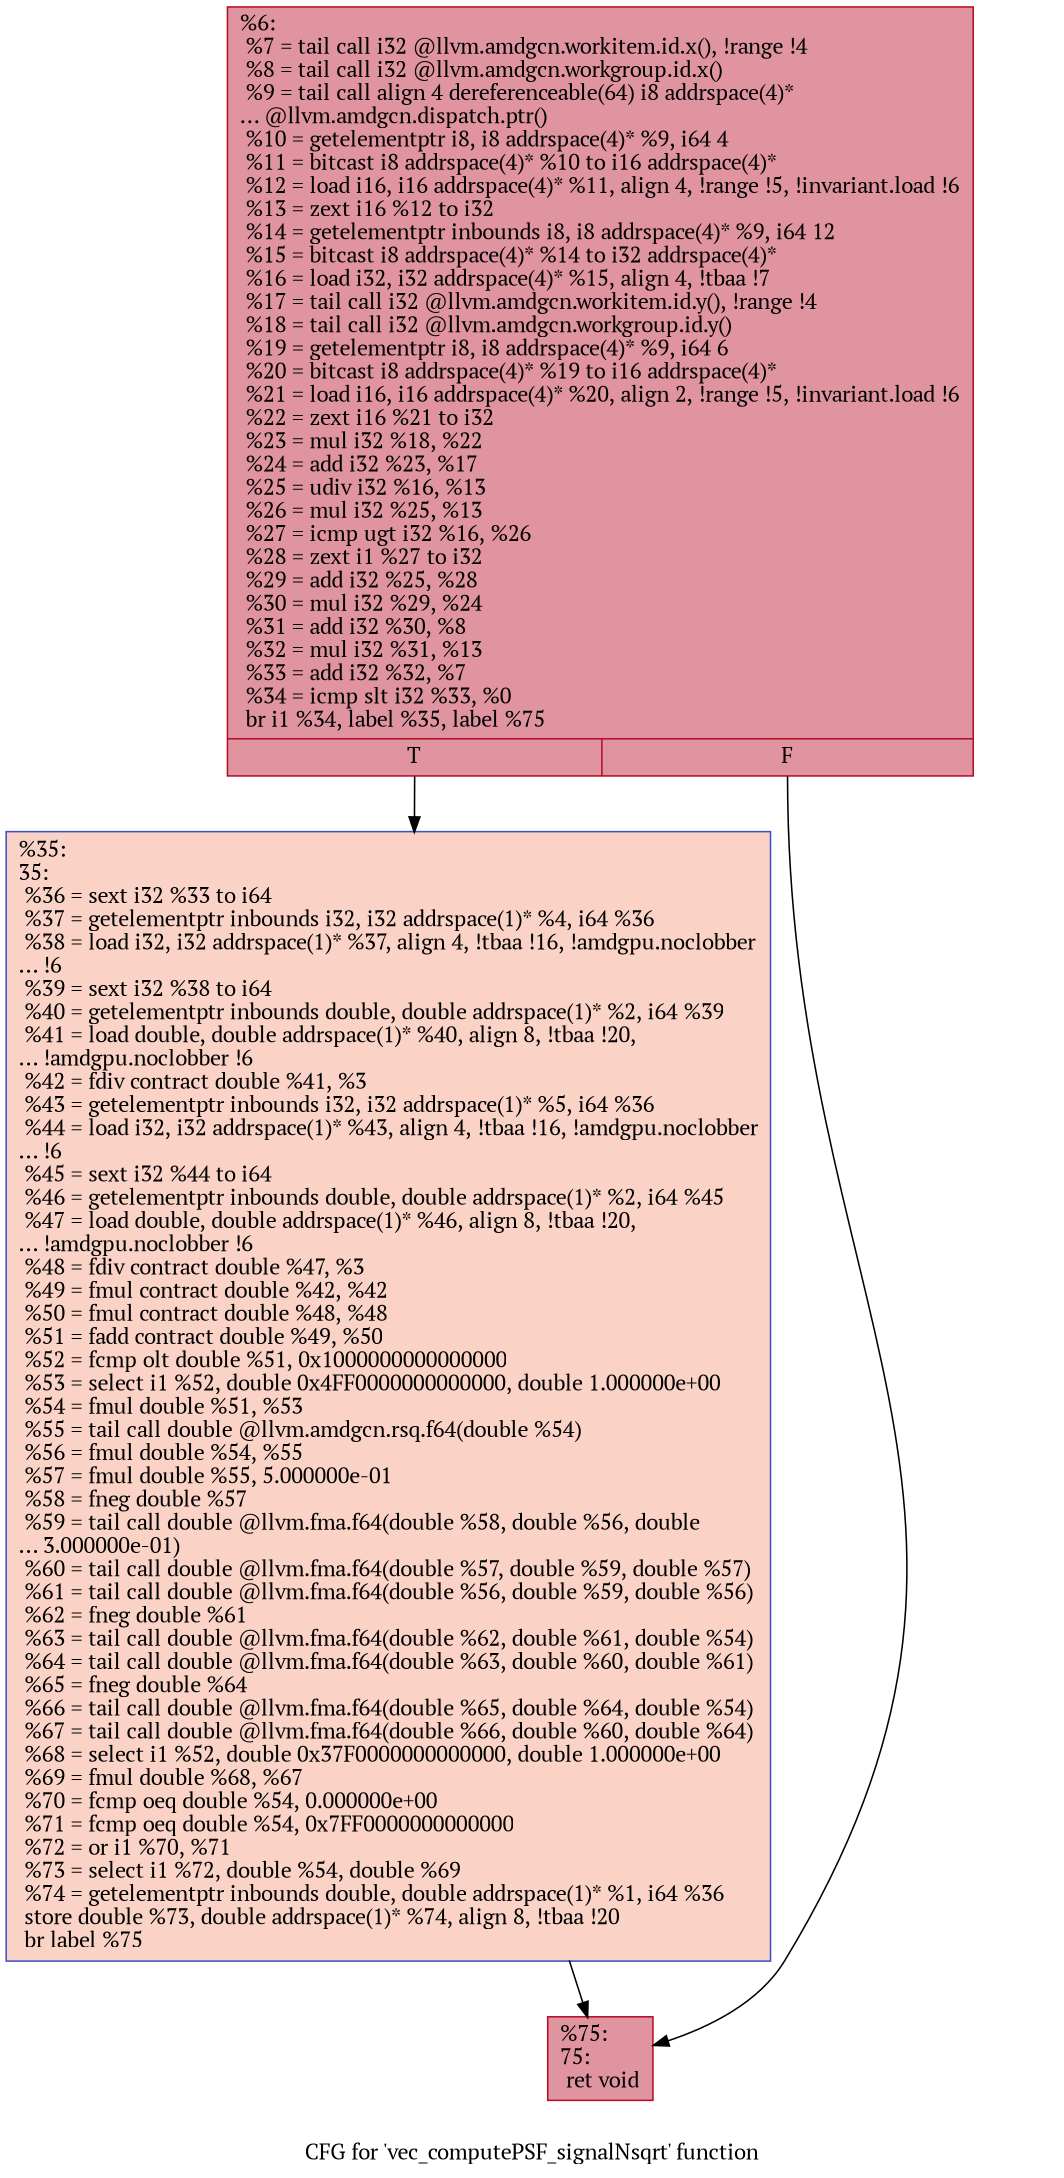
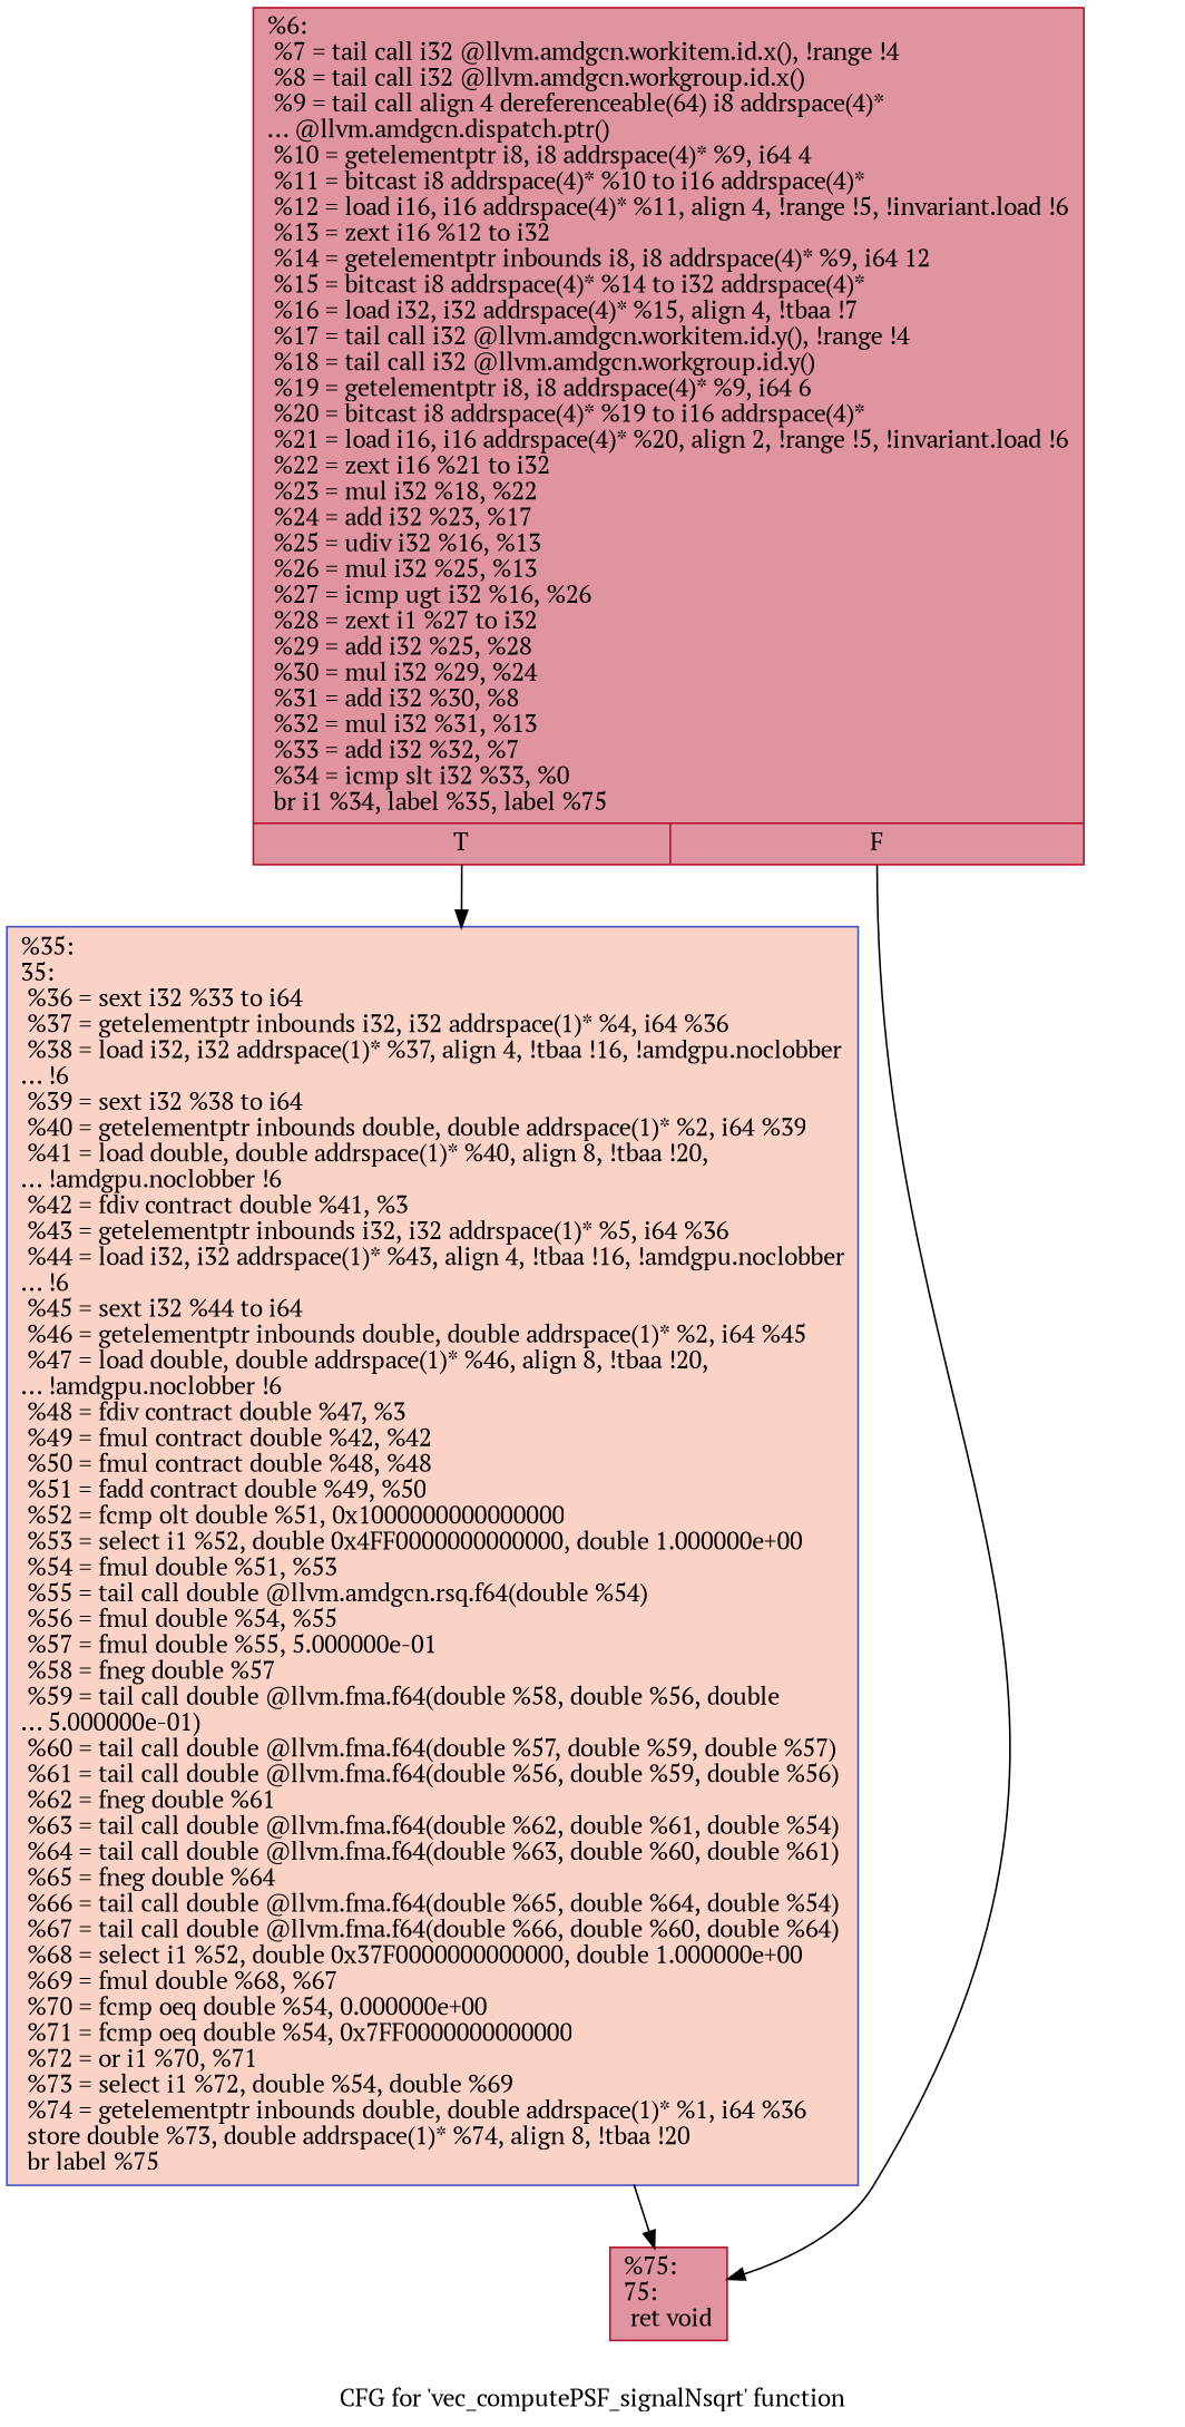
  digraph {
    label="CFG for 'vec_computePSF_signalNsqrt' function"
    fontname="PT Serif"
    node [color="#b70d28ff" fillcolor="#b70d2870" shape=record style=filled fontname="PT Serif"]
    edge [fontname="PT Serif"]
    n1 [label="{%6:\l  %7 = tail call i32 @llvm.amdgcn.workitem.id.x(), !range !4\l  %8 = tail call i32 @llvm.amdgcn.workgroup.id.x()\l  %9 = tail call align 4 dereferenceable(64) i8 addrspace(4)*\l... @llvm.amdgcn.dispatch.ptr()\l  %10 = getelementptr i8, i8 addrspace(4)* %9, i64 4\l  %11 = bitcast i8 addrspace(4)* %10 to i16 addrspace(4)*\l  %12 = load i16, i16 addrspace(4)* %11, align 4, !range !5, !invariant.load !6\l  %13 = zext i16 %12 to i32\l  %14 = getelementptr inbounds i8, i8 addrspace(4)* %9, i64 12\l  %15 = bitcast i8 addrspace(4)* %14 to i32 addrspace(4)*\l  %16 = load i32, i32 addrspace(4)* %15, align 4, !tbaa !7\l  %17 = tail call i32 @llvm.amdgcn.workitem.id.y(), !range !4\l  %18 = tail call i32 @llvm.amdgcn.workgroup.id.y()\l  %19 = getelementptr i8, i8 addrspace(4)* %9, i64 6\l  %20 = bitcast i8 addrspace(4)* %19 to i16 addrspace(4)*\l  %21 = load i16, i16 addrspace(4)* %20, align 2, !range !5, !invariant.load !6\l  %22 = zext i16 %21 to i32\l  %23 = mul i32 %18, %22\l  %24 = add i32 %23, %17\l  %25 = udiv i32 %16, %13\l  %26 = mul i32 %25, %13\l  %27 = icmp ugt i32 %16, %26\l  %28 = zext i1 %27 to i32\l  %29 = add i32 %25, %28\l  %30 = mul i32 %29, %24\l  %31 = add i32 %30, %8\l  %32 = mul i32 %31, %13\l  %33 = add i32 %32, %7\l  %34 = icmp slt i32 %33, %0\l  br i1 %34, label %35, label %75\l|{<s0>T|<s1>F}}"]
-   n2 [color="#3d50c3ff" fillcolor="#f59c7d70" label="{%35:\l35:                                               \l  %36 = sext i32 %33 to i64\l  %37 = getelementptr inbounds i32, i32 addrspace(1)* %4, i64 %36\l  %38 = load i32, i32 addrspace(1)* %37, align 4, !tbaa !16, !amdgpu.noclobber\l... !6\l  %39 = sext i32 %38 to i64\l  %40 = getelementptr inbounds double, double addrspace(1)* %2, i64 %39\l  %41 = load double, double addrspace(1)* %40, align 8, !tbaa !20,\l... !amdgpu.noclobber !6\l  %42 = fdiv contract double %41, %3\l  %43 = getelementptr inbounds i32, i32 addrspace(1)* %5, i64 %36\l  %44 = load i32, i32 addrspace(1)* %43, align 4, !tbaa !16, !amdgpu.noclobber\l... !6\l  %45 = sext i32 %44 to i64\l  %46 = getelementptr inbounds double, double addrspace(1)* %2, i64 %45\l  %47 = load double, double addrspace(1)* %46, align 8, !tbaa !20,\l... !amdgpu.noclobber !6\l  %48 = fdiv contract double %47, %3\l  %49 = fmul contract double %42, %42\l  %50 = fmul contract double %48, %48\l  %51 = fadd contract double %49, %50\l  %52 = fcmp olt double %51, 0x1000000000000000\l  %53 = select i1 %52, double 0x4FF0000000000000, double 1.000000e+00\l  %54 = fmul double %51, %53\l  %55 = tail call double @llvm.amdgcn.rsq.f64(double %54)\l  %56 = fmul double %54, %55\l  %57 = fmul double %55, 5.000000e-01\l  %58 = fneg double %57\l  %59 = tail call double @llvm.fma.f64(double %58, double %56, double\l... 3.000000e-01)\l  %60 = tail call double @llvm.fma.f64(double %57, double %59, double %57)\l  %61 = tail call double @llvm.fma.f64(double %56, double %59, double %56)\l  %62 = fneg double %61\l  %63 = tail call double @llvm.fma.f64(double %62, double %61, double %54)\l  %64 = tail call double @llvm.fma.f64(double %63, double %60, double %61)\l  %65 = fneg double %64\l  %66 = tail call double @llvm.fma.f64(double %65, double %64, double %54)\l  %67 = tail call double @llvm.fma.f64(double %66, double %60, double %64)\l  %68 = select i1 %52, double 0x37F0000000000000, double 1.000000e+00\l  %69 = fmul double %68, %67\l  %70 = fcmp oeq double %54, 0.000000e+00\l  %71 = fcmp oeq double %54, 0x7FF0000000000000\l  %72 = or i1 %70, %71\l  %73 = select i1 %72, double %54, double %69\l  %74 = getelementptr inbounds double, double addrspace(1)* %1, i64 %36\l  store double %73, double addrspace(1)* %74, align 8, !tbaa !20\l  br label %75\l}"]
+   n2 [color="#3d50c3ff" fillcolor="#f59c7d70" label="{%35:\l35:                                               \l  %36 = sext i32 %33 to i64\l  %37 = getelementptr inbounds i32, i32 addrspace(1)* %4, i64 %36\l  %38 = load i32, i32 addrspace(1)* %37, align 4, !tbaa !16, !amdgpu.noclobber\l... !6\l  %39 = sext i32 %38 to i64\l  %40 = getelementptr inbounds double, double addrspace(1)* %2, i64 %39\l  %41 = load double, double addrspace(1)* %40, align 8, !tbaa !20,\l... !amdgpu.noclobber !6\l  %42 = fdiv contract double %41, %3\l  %43 = getelementptr inbounds i32, i32 addrspace(1)* %5, i64 %36\l  %44 = load i32, i32 addrspace(1)* %43, align 4, !tbaa !16, !amdgpu.noclobber\l... !6\l  %45 = sext i32 %44 to i64\l  %46 = getelementptr inbounds double, double addrspace(1)* %2, i64 %45\l  %47 = load double, double addrspace(1)* %46, align 8, !tbaa !20,\l... !amdgpu.noclobber !6\l  %48 = fdiv contract double %47, %3\l  %49 = fmul contract double %42, %42\l  %50 = fmul contract double %48, %48\l  %51 = fadd contract double %49, %50\l  %52 = fcmp olt double %51, 0x1000000000000000\l  %53 = select i1 %52, double 0x4FF0000000000000, double 1.000000e+00\l  %54 = fmul double %51, %53\l  %55 = tail call double @llvm.amdgcn.rsq.f64(double %54)\l  %56 = fmul double %54, %55\l  %57 = fmul double %55, 5.000000e-01\l  %58 = fneg double %57\l  %59 = tail call double @llvm.fma.f64(double %58, double %56, double\l... 5.000000e-01)\l  %60 = tail call double @llvm.fma.f64(double %57, double %59, double %57)\l  %61 = tail call double @llvm.fma.f64(double %56, double %59, double %56)\l  %62 = fneg double %61\l  %63 = tail call double @llvm.fma.f64(double %62, double %61, double %54)\l  %64 = tail call double @llvm.fma.f64(double %63, double %60, double %61)\l  %65 = fneg double %64\l  %66 = tail call double @llvm.fma.f64(double %65, double %64, double %54)\l  %67 = tail call double @llvm.fma.f64(double %66, double %60, double %64)\l  %68 = select i1 %52, double 0x37F0000000000000, double 1.000000e+00\l  %69 = fmul double %68, %67\l  %70 = fcmp oeq double %54, 0.000000e+00\l  %71 = fcmp oeq double %54, 0x7FF0000000000000\l  %72 = or i1 %70, %71\l  %73 = select i1 %72, double %54, double %69\l  %74 = getelementptr inbounds double, double addrspace(1)* %1, i64 %36\l  store double %73, double addrspace(1)* %74, align 8, !tbaa !20\l  br label %75\l}"]
    n3 [label="{%75:\l75:                                               \l  ret void\l}"]
    n1 -> n2 [tailport=s0]
    n1 -> n3 [tailport=s1]
    n2 -> n3
  }
